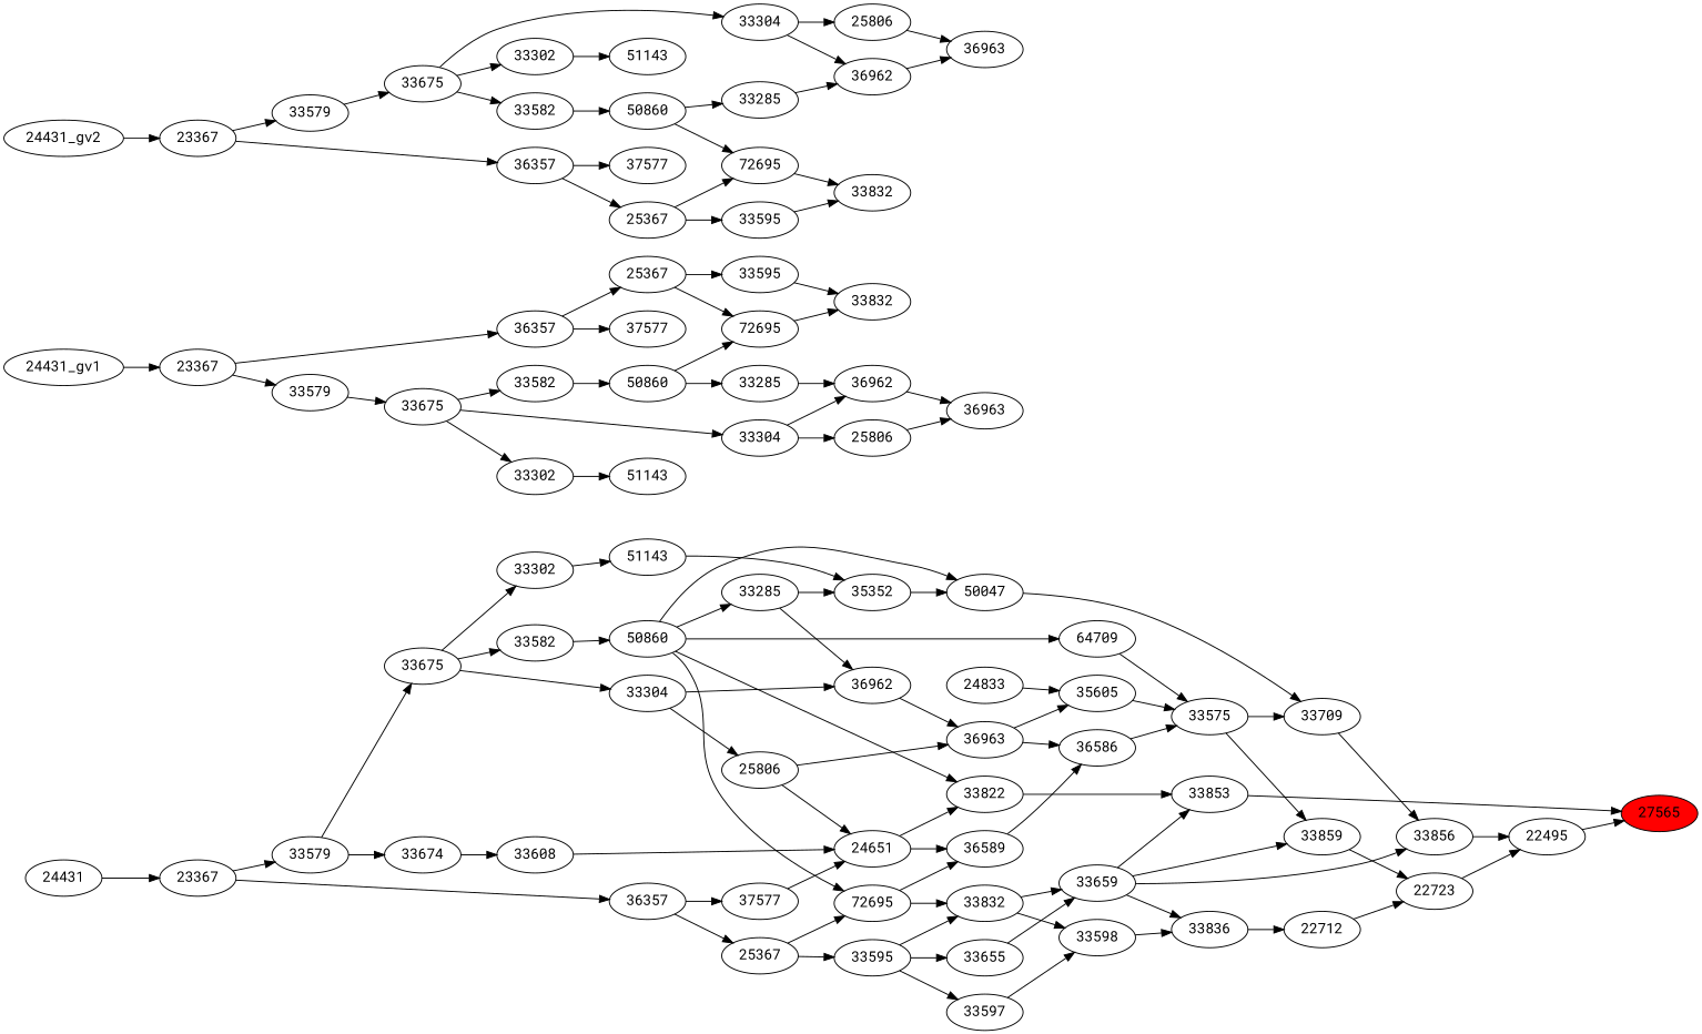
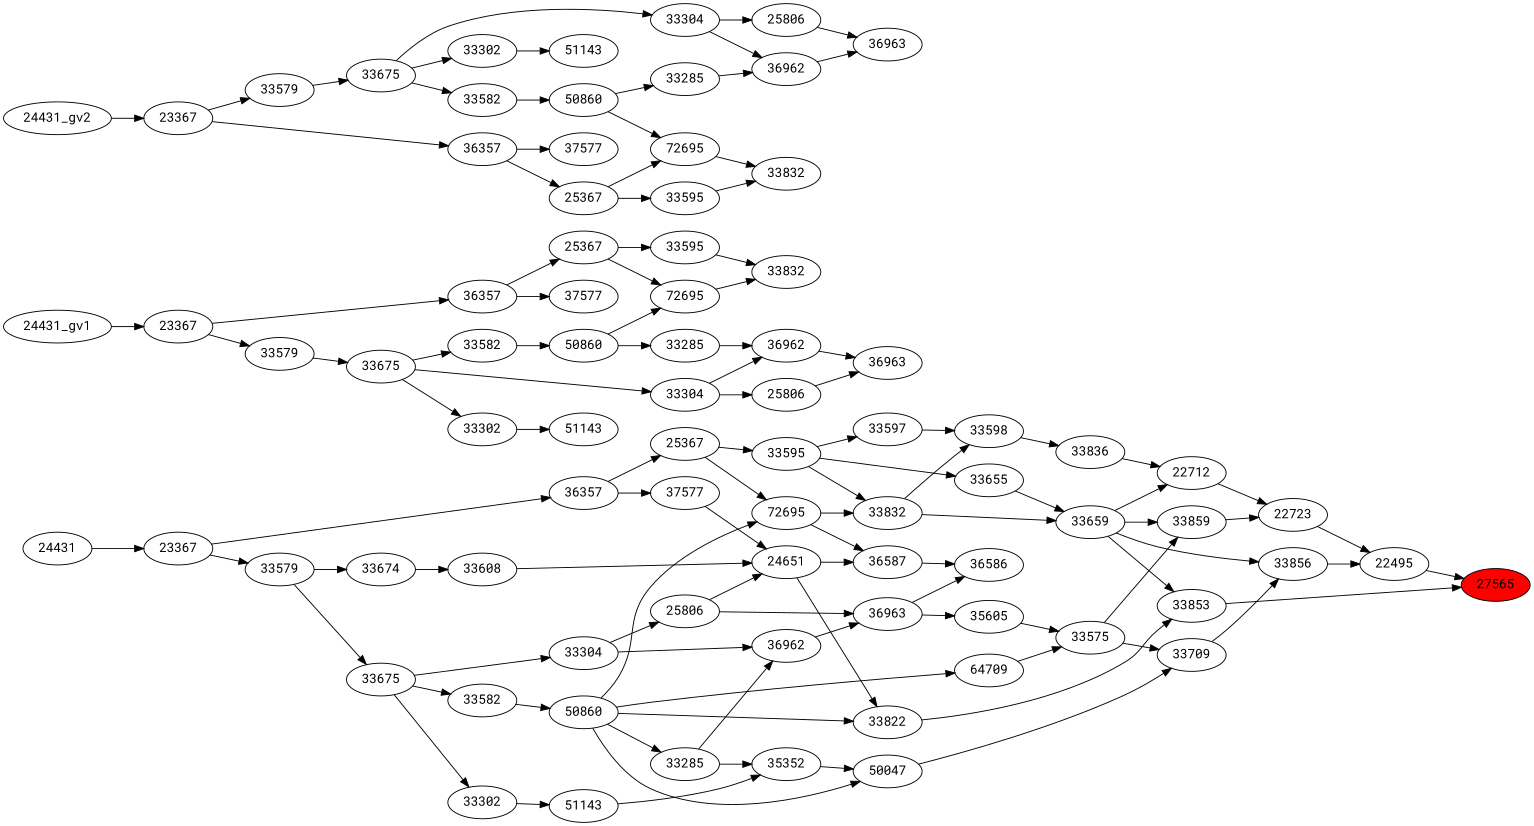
  strict digraph {
    fontname="Roboto Mono"
    rankdir=LR
    node [fontname="Roboto Mono"]
    edge [fontname="Roboto Mono"]
    n1 [fillcolor=red label=27565 style=filled]
    n2 [label=22495]
    n3 [label=33853]
    n4 [label=22723]
    n5 [label=33856]
    n6 [label=33659]
    n7 [label=33859]
    n8 [label=33836]
    n9 [label=22712]
    n10 [label=33822]
    n11 [label=33709]
    n12 [label=33655]
    n13 [label=33832]
    n14 [label=33598]
    n15 [label=24651]
-   n16 [label=24833]
    n17 [label=35605]
    n18 [label=50860]
    n19 [label=50047]
    n20 [label=72695]
    n21 [label=64709]
    n22 [label=33285]
-   n23 [label=36589]
+   n23 [label=36587]
    n24 [label=33575]
    n25 [label=35352]
    n26 [label=36962]
    n27 [label=33595]
    n28 [label=33597]
    n29 [label=36586]
    n30 [label=25806]
    n31 [label=36963]
    n32 [label=33608]
    n33 [label=37577]
    n34 [label=33582]
    n35 [label=25367]
    n36 [label=33304]
    n37 [label=33674]
    n38 [label=36357]
    n39 [label=33675]
    n40 [label=33302]
    n41 [label=51143]
    n42 [label=33579]
    n43 [label=23367]
    n44 [label=24431]
    n45 [label=33832]
    n46 [label=72695]
    n47 [label=33595]
    n48 [label=50860]
    n49 [label=33285]
    n50 [label=36962]
    n51 [label=33582]
    n52 [label=25367]
    n53 [label=25806]
    n54 [label=36963]
    n55 [label=33304]
    n56 [label=37577]
    n57 [label=36357]
    n58 [label=33675]
    n59 [label=33302]
    n60 [label=51143]
    n61 [label=23367]
    n62 [label=33579]
    "24431_gv1"
    n64 [label=33285]
    n65 [label=36962]
    n66 [label=36963]
    n67 [label=50860]
    n68 [label=72695]
    n69 [label=33832]
    n70 [label=51143]
    n71 [label=33302]
    n72 [label=33582]
    n73 [label=33675]
    n74 [label=33304]
    n75 [label=25806]
    n76 [label=33579]
    n77 [label=23367]
    n78 [label=36357]
    n79 [label=25367]
    n80 [label=37577]
    n81 [label=33595]
    "24431_gv2"
    subgraph sub_1 {
      n1
      n2
      n3
      n4
      n5
      n6
      n7
      n8
      n9
      n10
      n11
      n12
      n13
      n14
      n15
-     n16
      n17
      n18
      n19
      n20
      n21
      n22
      n23
      n24
      n25
      n26
      n27
      n28
      n29
      n30
      n31
      n32
      n33
      n34
      n35
      n36
      n37
      n38
      n39
      n40
      n41
      n42
      n43
      n44
    }
    subgraph sub_2 {
      n45
      n46
      n47
      n48
      n49
      n50
      n51
      n52
      n53
      n54
      n55
      n56
      n57
      n58
      n59
      n60
      n61
      n62
      "24431_gv1"
    }
    subgraph sub_3 {
      n64
      n65
      n66
      n67
      n68
      n69
      n70
      n71
      n72
      n73
      n74
      n75
      n76
      n77
      n78
      n79
      n80
      n81
      "24431_gv2"
    }
    n2 -> n1
    n3 -> n1
    n4 -> n2
    n5 -> n2
    n6 -> n3
    n6 -> n5
    n6 -> n7
-   n6 -> n8
+   n6 -> n9
    n7 -> n4
    n8 -> n9
    n9 -> n4
    n10 -> n3
    n11 -> n5
    n12 -> n6
    n13 -> n6
    n13 -> n14
    n14 -> n8
    n15 -> n10
    n15 -> n23
-   n16 -> n17
    n17 -> n24
    n18 -> n10
    n18 -> n19
    n18 -> n20
    n18 -> n21
    n18 -> n22
    n19 -> n11
    n20 -> n13
    n20 -> n23
    n21 -> n24
    n22 -> n25
    n22 -> n26
    n23 -> n29
    n24 -> n7
    n24 -> n11
    n25 -> n19
    n26 -> n31
    n27 -> n12
    n27 -> n13
    n27 -> n28
    n28 -> n14
-   n29 -> n24
    n30 -> n15
    n30 -> n31
    n31 -> n17
    n31 -> n29
    n32 -> n15
    n33 -> n15
    n34 -> n18
    n35 -> n20
    n35 -> n27
    n36 -> n26
    n36 -> n30
    n37 -> n32
    n38 -> n33
    n38 -> n35
    n39 -> n34
    n39 -> n36
    n39 -> n40
    n40 -> n41
    n41 -> n25
    n42 -> n37
    n42 -> n39
    n43 -> n38
    n43 -> n42
    n44 -> n43
    n46 -> n45
    n47 -> n45
    n48 -> n46
    n48 -> n49
    n49 -> n50
    n50 -> n54
    n51 -> n48
    n52 -> n46
    n52 -> n47
    n53 -> n54
    n55 -> n50
    n55 -> n53
    n57 -> n52
    n57 -> n56
    n58 -> n51
    n58 -> n55
    n58 -> n59
    n59 -> n60
    n61 -> n57
    n61 -> n62
    n62 -> n58
    "24431_gv1" -> n61
    n64 -> n65
    n65 -> n66
    n67 -> n64
    n67 -> n68
    n68 -> n69
    n71 -> n70
    n72 -> n67
    n73 -> n71
    n73 -> n72
    n73 -> n74
    n74 -> n65
    n74 -> n75
    n75 -> n66
    n76 -> n73
    n77 -> n76
    n77 -> n78
    n78 -> n79
    n78 -> n80
    n79 -> n68
    n79 -> n81
    n81 -> n69
    "24431_gv2" -> n77
  }
